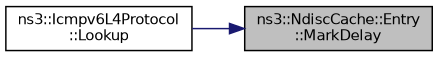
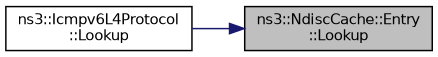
  digraph {
    rankdir=RL
    node [color=black fontname=Helvetica fontsize=10 shape=record style=filled]
-   n1 [fillcolor=grey75 fontcolor=black height=0.2 label="ns3::NdiscCache::Entry\l::MarkDelay" width=0.4]
+   n1 [fillcolor=grey75 fontcolor=black height=0.2 label="ns3::NdiscCache::Entry\l::Lookup" width=0.4]
    n2 [fillcolor=white height=0.2 label="ns3::Icmpv6L4Protocol\l::Lookup" width=0.4]
    n1 -> n2 [color=midnightblue dir=back fontname=Helvetica fontsize=10 labelfontname=Helvetica labelfontsize=10 style=solid]
  }
